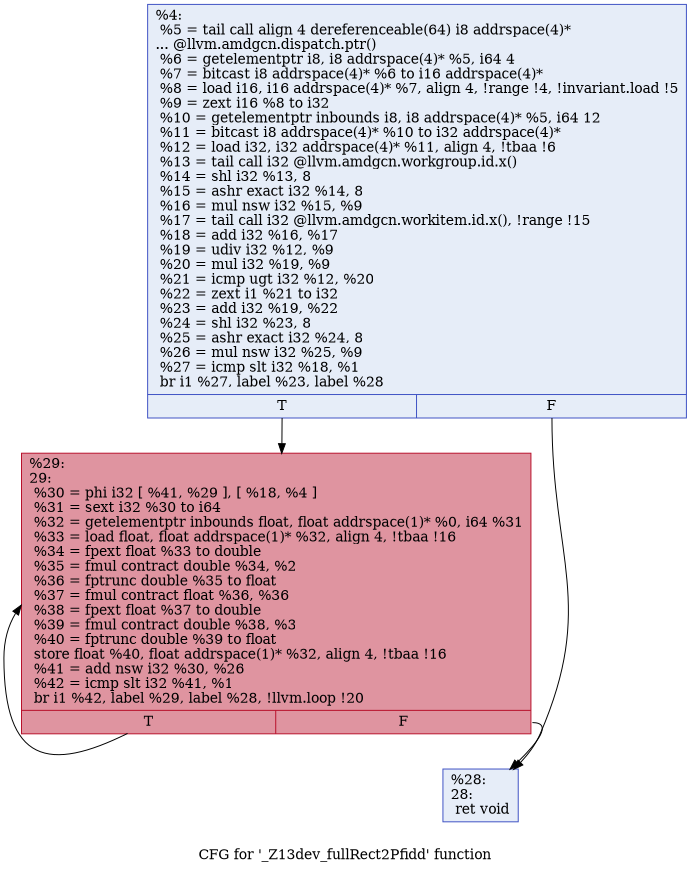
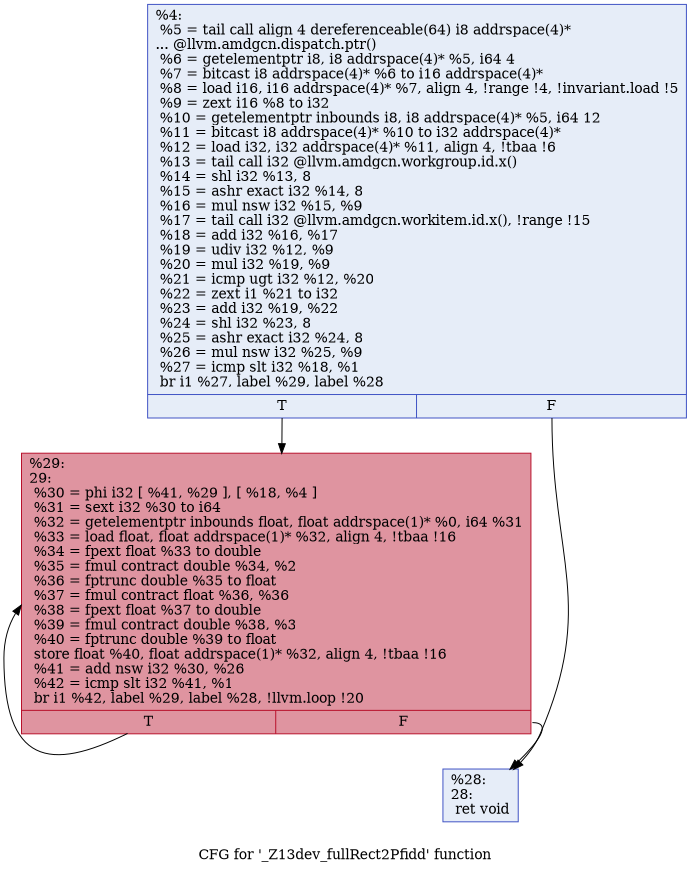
  digraph {
    label="CFG for '_Z13dev_fullRect2Pfidd' function"
    node [color="#3d50c3ff" fillcolor="#c7d7f070" shape=record style=filled]
    edge [tailport=s0]
-   n1 [label="{%4:\l  %5 = tail call align 4 dereferenceable(64) i8 addrspace(4)*\l... @llvm.amdgcn.dispatch.ptr()\l  %6 = getelementptr i8, i8 addrspace(4)* %5, i64 4\l  %7 = bitcast i8 addrspace(4)* %6 to i16 addrspace(4)*\l  %8 = load i16, i16 addrspace(4)* %7, align 4, !range !4, !invariant.load !5\l  %9 = zext i16 %8 to i32\l  %10 = getelementptr inbounds i8, i8 addrspace(4)* %5, i64 12\l  %11 = bitcast i8 addrspace(4)* %10 to i32 addrspace(4)*\l  %12 = load i32, i32 addrspace(4)* %11, align 4, !tbaa !6\l  %13 = tail call i32 @llvm.amdgcn.workgroup.id.x()\l  %14 = shl i32 %13, 8\l  %15 = ashr exact i32 %14, 8\l  %16 = mul nsw i32 %15, %9\l  %17 = tail call i32 @llvm.amdgcn.workitem.id.x(), !range !15\l  %18 = add i32 %16, %17\l  %19 = udiv i32 %12, %9\l  %20 = mul i32 %19, %9\l  %21 = icmp ugt i32 %12, %20\l  %22 = zext i1 %21 to i32\l  %23 = add i32 %19, %22\l  %24 = shl i32 %23, 8\l  %25 = ashr exact i32 %24, 8\l  %26 = mul nsw i32 %25, %9\l  %27 = icmp slt i32 %18, %1\l  br i1 %27, label %23, label %28\l|{<s0>T|<s1>F}}"]
+   n1 [label="{%4:\l  %5 = tail call align 4 dereferenceable(64) i8 addrspace(4)*\l... @llvm.amdgcn.dispatch.ptr()\l  %6 = getelementptr i8, i8 addrspace(4)* %5, i64 4\l  %7 = bitcast i8 addrspace(4)* %6 to i16 addrspace(4)*\l  %8 = load i16, i16 addrspace(4)* %7, align 4, !range !4, !invariant.load !5\l  %9 = zext i16 %8 to i32\l  %10 = getelementptr inbounds i8, i8 addrspace(4)* %5, i64 12\l  %11 = bitcast i8 addrspace(4)* %10 to i32 addrspace(4)*\l  %12 = load i32, i32 addrspace(4)* %11, align 4, !tbaa !6\l  %13 = tail call i32 @llvm.amdgcn.workgroup.id.x()\l  %14 = shl i32 %13, 8\l  %15 = ashr exact i32 %14, 8\l  %16 = mul nsw i32 %15, %9\l  %17 = tail call i32 @llvm.amdgcn.workitem.id.x(), !range !15\l  %18 = add i32 %16, %17\l  %19 = udiv i32 %12, %9\l  %20 = mul i32 %19, %9\l  %21 = icmp ugt i32 %12, %20\l  %22 = zext i1 %21 to i32\l  %23 = add i32 %19, %22\l  %24 = shl i32 %23, 8\l  %25 = ashr exact i32 %24, 8\l  %26 = mul nsw i32 %25, %9\l  %27 = icmp slt i32 %18, %1\l  br i1 %27, label %29, label %28\l|{<s0>T|<s1>F}}"]
    n2 [color="#b70d28ff" fillcolor="#b70d2870" label="{%29:\l29:                                               \l  %30 = phi i32 [ %41, %29 ], [ %18, %4 ]\l  %31 = sext i32 %30 to i64\l  %32 = getelementptr inbounds float, float addrspace(1)* %0, i64 %31\l  %33 = load float, float addrspace(1)* %32, align 4, !tbaa !16\l  %34 = fpext float %33 to double\l  %35 = fmul contract double %34, %2\l  %36 = fptrunc double %35 to float\l  %37 = fmul contract float %36, %36\l  %38 = fpext float %37 to double\l  %39 = fmul contract double %38, %3\l  %40 = fptrunc double %39 to float\l  store float %40, float addrspace(1)* %32, align 4, !tbaa !16\l  %41 = add nsw i32 %30, %26\l  %42 = icmp slt i32 %41, %1\l  br i1 %42, label %29, label %28, !llvm.loop !20\l|{<s0>T|<s1>F}}"]
    n3 [label="{%28:\l28:                                               \l  ret void\l}"]
    n1 -> n2
    n1 -> n3 [tailport=s1]
    n2 -> n2
    n2 -> n3 [tailport=s1]
  }
